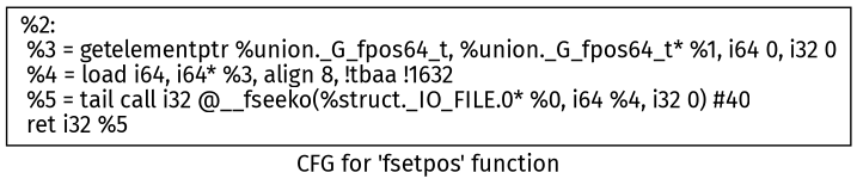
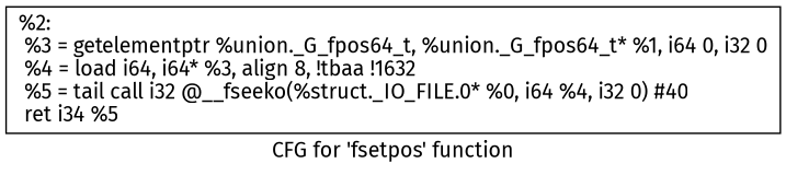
  digraph {
    label="CFG for 'fsetpos' function"
    fontname="Fira Sans"
-   n1 [label="{%2:\l  %3 = getelementptr %union._G_fpos64_t, %union._G_fpos64_t* %1, i64 0, i32 0\l  %4 = load i64, i64* %3, align 8, !tbaa !1632\l  %5 = tail call i32 @__fseeko(%struct._IO_FILE.0* %0, i64 %4, i32 0) #40\l  ret i32 %5\l}" shape=record fontname="Fira Sans"]
+   n1 [label="{%2:\l  %3 = getelementptr %union._G_fpos64_t, %union._G_fpos64_t* %1, i64 0, i32 0\l  %4 = load i64, i64* %3, align 8, !tbaa !1632\l  %5 = tail call i32 @__fseeko(%struct._IO_FILE.0* %0, i64 %4, i32 0) #40\l  ret i34 %5\l}" shape=record fontname="Fira Sans"]
  }
